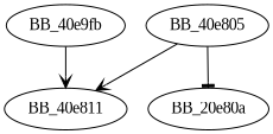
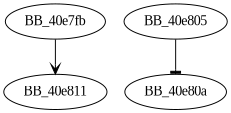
  digraph {
    fontname="Liberation Serif"
    node [fontname="Liberation Serif"]
    edge [arrowhead=vee fontname="Liberation Serif"]
-   BB_40e7fb [label=BB_40e9fb]
+   BB_40e7fb
    BB_40e811
    BB_40e805
-   BB_40e80a [label=BB_20e80a]
+   BB_40e80a
    BB_40e7fb -> BB_40e811
-   BB_40e805 -> BB_40e811
    BB_40e805 -> BB_40e80a [arrowhead=tee]
  }
